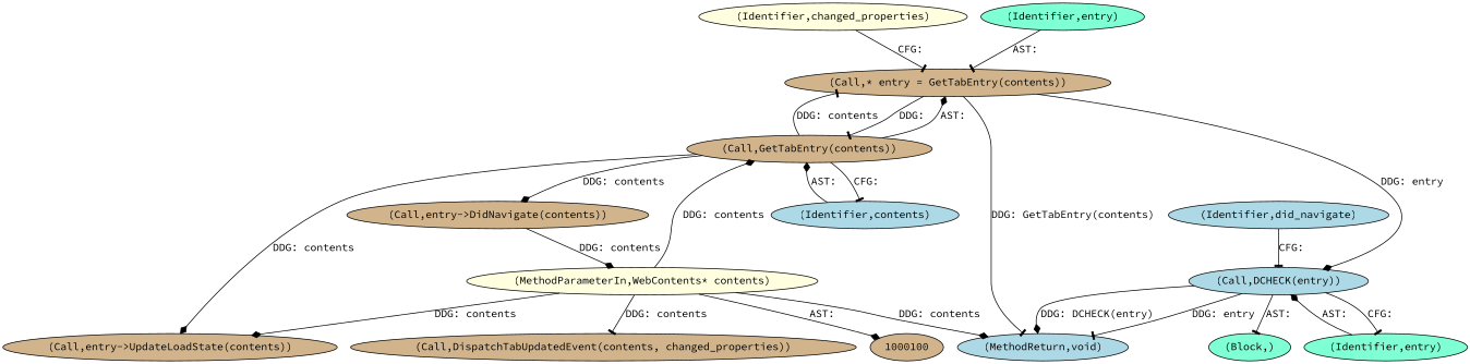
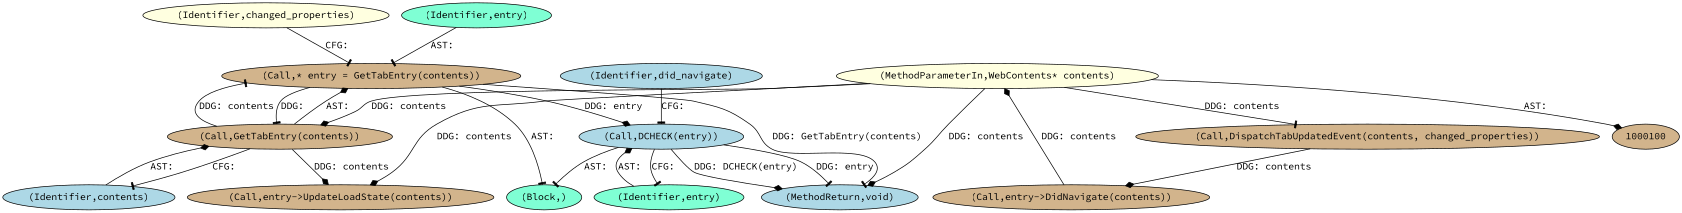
  digraph {
    fontname="Source Code Pro"
    node [fillcolor=tan fontname="Source Code Pro" style=filled]
    edge [arrowhead=tee fontname="Source Code Pro"]
    n1 [label="(Call,* entry = GetTabEntry(contents))"]
    n2 [label="(Call,GetTabEntry(contents))"]
    n3 [fillcolor=lightblue label="(Call,DCHECK(entry))"]
    n4 [fillcolor=lightblue label="(MethodReturn,void)"]
    n5 [fillcolor=aquamarine label="(Block,)"]
    n6 [fillcolor=lightblue label="(Identifier,contents)"]
    n7 [label="(Call,entry->DidNavigate(contents))"]
    n8 [label="(Call,entry->UpdateLoadState(contents))"]
    n9 [fillcolor=aquamarine label="(Identifier,entry)"]
    n10 [fillcolor=lightyellow label="(MethodParameterIn,WebContents* contents)"]
    n11 [label="(Call,DispatchTabUpdatedEvent(contents, changed_properties))"]
    1000100
    n13 [fillcolor=lightblue label="(Identifier,did_navigate)"]
    n14 [fillcolor=lightyellow label="(Identifier,changed_properties)"]
    n15 [fillcolor=aquamarine label="(Identifier,entry)"]
    n1 -> n2 [label="DDG: "]
    n1 -> n3 [arrowhead=diamond label="DDG: entry"]
    n1 -> n4 [label="DDG: GetTabEntry(contents)"]
+   n1 -> n5 [label="AST: "]
    n2 -> n1 [arrowhead=diamond label="AST: "]
    n2 -> n1 [label="DDG: contents"]
    n2 -> n6 [label="CFG: "]
-   n2 -> n7 [arrowhead=diamond label="DDG: contents"]
+   n11 -> n7 [arrowhead=diamond label="DDG: contents"]
    n2 -> n8 [arrowhead=diamond label="DDG: contents"]
    n3 -> n4 [label="DDG: entry"]
    n3 -> n4 [arrowhead=diamond label="DDG: DCHECK(entry)"]
    n3 -> n5 [label="AST: "]
    n3 -> n9 [label="CFG: "]
    n6 -> n2 [arrowhead=diamond label="AST: "]
    n7 -> n10 [arrowhead=diamond label="DDG: contents"]
    n9 -> n3 [arrowhead=diamond label="AST: "]
    n10 -> n2 [arrowhead=diamond label="DDG: contents"]
    n10 -> n4 [arrowhead=diamond label="DDG: contents"]
    n10 -> n8 [arrowhead=diamond label="DDG: contents"]
    n10 -> n11 [label="DDG: contents"]
    n10 -> 1000100 [arrowhead=diamond label="AST: "]
    n13 -> n3 [label="CFG: "]
    n14 -> n1 [label="CFG: "]
    n15 -> n1 [label="AST: "]
  }
